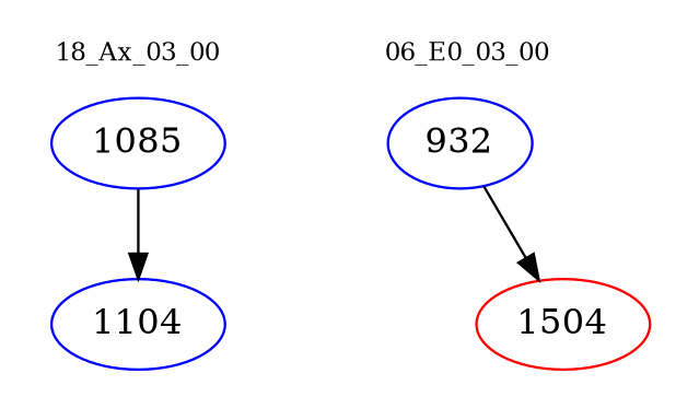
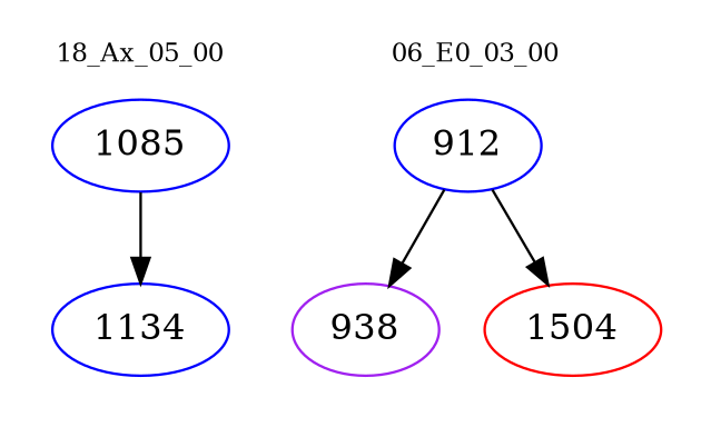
  digraph {
    node [color=blue]
    edge [color=black]
    n1 [label=1085]
-   n2 [label=1104]
-   n3 [label=932]
+   n2 [label=1134]
+   n3 [label=912]
+   n4 [color=purple label=938]
    n5 [color=red label=1504]
    subgraph cluster_1 {
      color=white
      fontsize=10
-     label="18_Ax_03_00"
+     label="18_Ax_05_00"
      n1
      n2
    }
    subgraph cluster_2 {
      color=white
      fontsize=10
      label="06_E0_03_00"
      n3
+     n4
      n5
    }
    n1 -> n2
+   n3 -> n4
    n3 -> n5
  }
